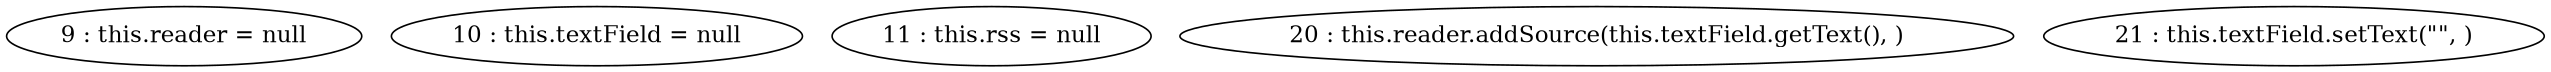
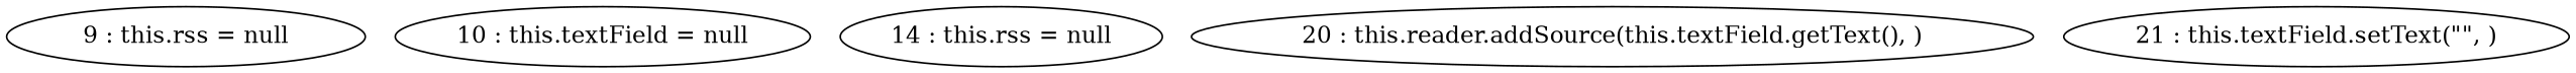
  digraph {
-   "9 : this.reader = null"
+   "9 : this.reader = null" [label="9 : this.rss = null"]
    "10 : this.textField = null"
-   "11 : this.rss = null"
+   "11 : this.rss = null" [label="14 : this.rss = null"]
    "20 : this.reader.addSource(this.textField.getText(), )"
    "21 : this.textField.setText(\"\", )"
  }
